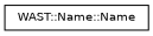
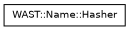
  digraph {
    rankdir=LR
-   n1 [color=black fillcolor=white fontname=Helvetica fontsize=10 height=0.2 label="WAST::Name::Name" shape=record style=filled width=0.4]
+   n1 [color=black fillcolor=white fontname=Helvetica fontsize=10 height=0.2 label="WAST::Name::Hasher" shape=record style=filled width=0.4]
  }
